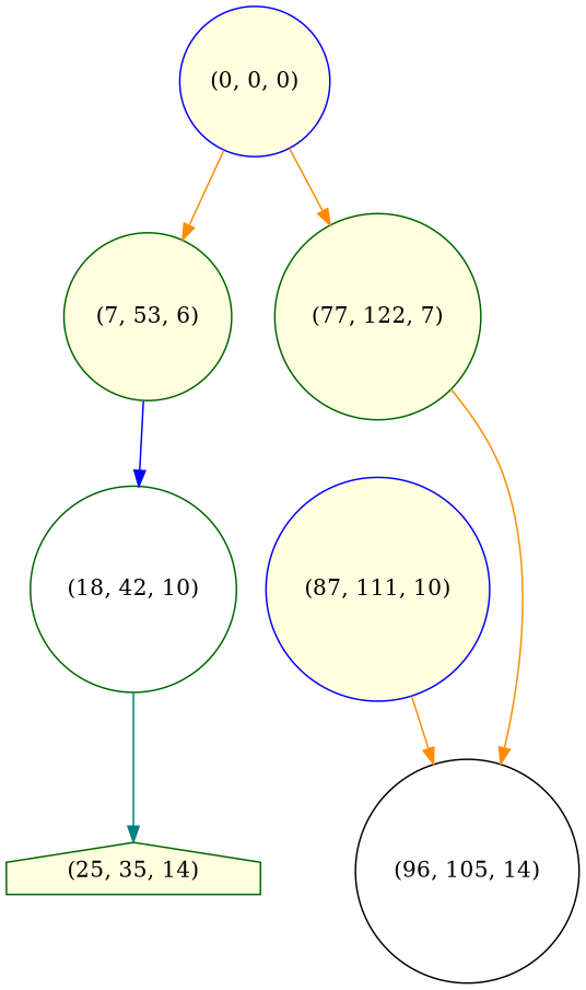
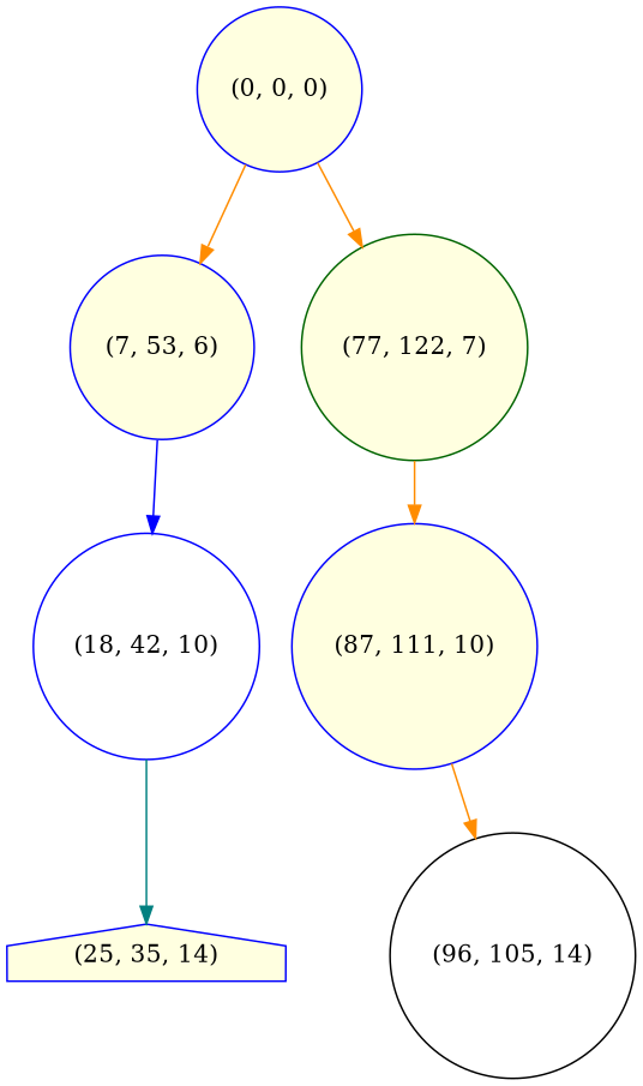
  digraph {
    node [color=blue fillcolor=lightyellow shape=circle style=filled]
    edge [color=darkorange]
    "(0, 0, 0)"
-   "(7, 53, 6)" [color=darkgreen]
+   "(7, 53, 6)"
    "(77, 122, 7)" [color=darkgreen]
-   "(18, 42, 10)" [color=darkgreen fillcolor=white]
+   "(18, 42, 10)" [fillcolor=white]
    "(87, 111, 10)"
-   "(25, 35, 14)" [color=darkgreen shape=house]
+   "(25, 35, 14)" [shape=house]
    n7 [color=black fillcolor=white label="(96, 105, 14)"]
    "(0, 0, 0)" -> "(7, 53, 6)"
    "(0, 0, 0)" -> "(77, 122, 7)"
    "(7, 53, 6)" -> "(18, 42, 10)" [color=blue]
-   "(77, 122, 7)" -> n7
+   "(77, 122, 7)" -> "(87, 111, 10)"
    "(18, 42, 10)" -> "(25, 35, 14)" [color=teal]
    "(87, 111, 10)" -> n7
  }
